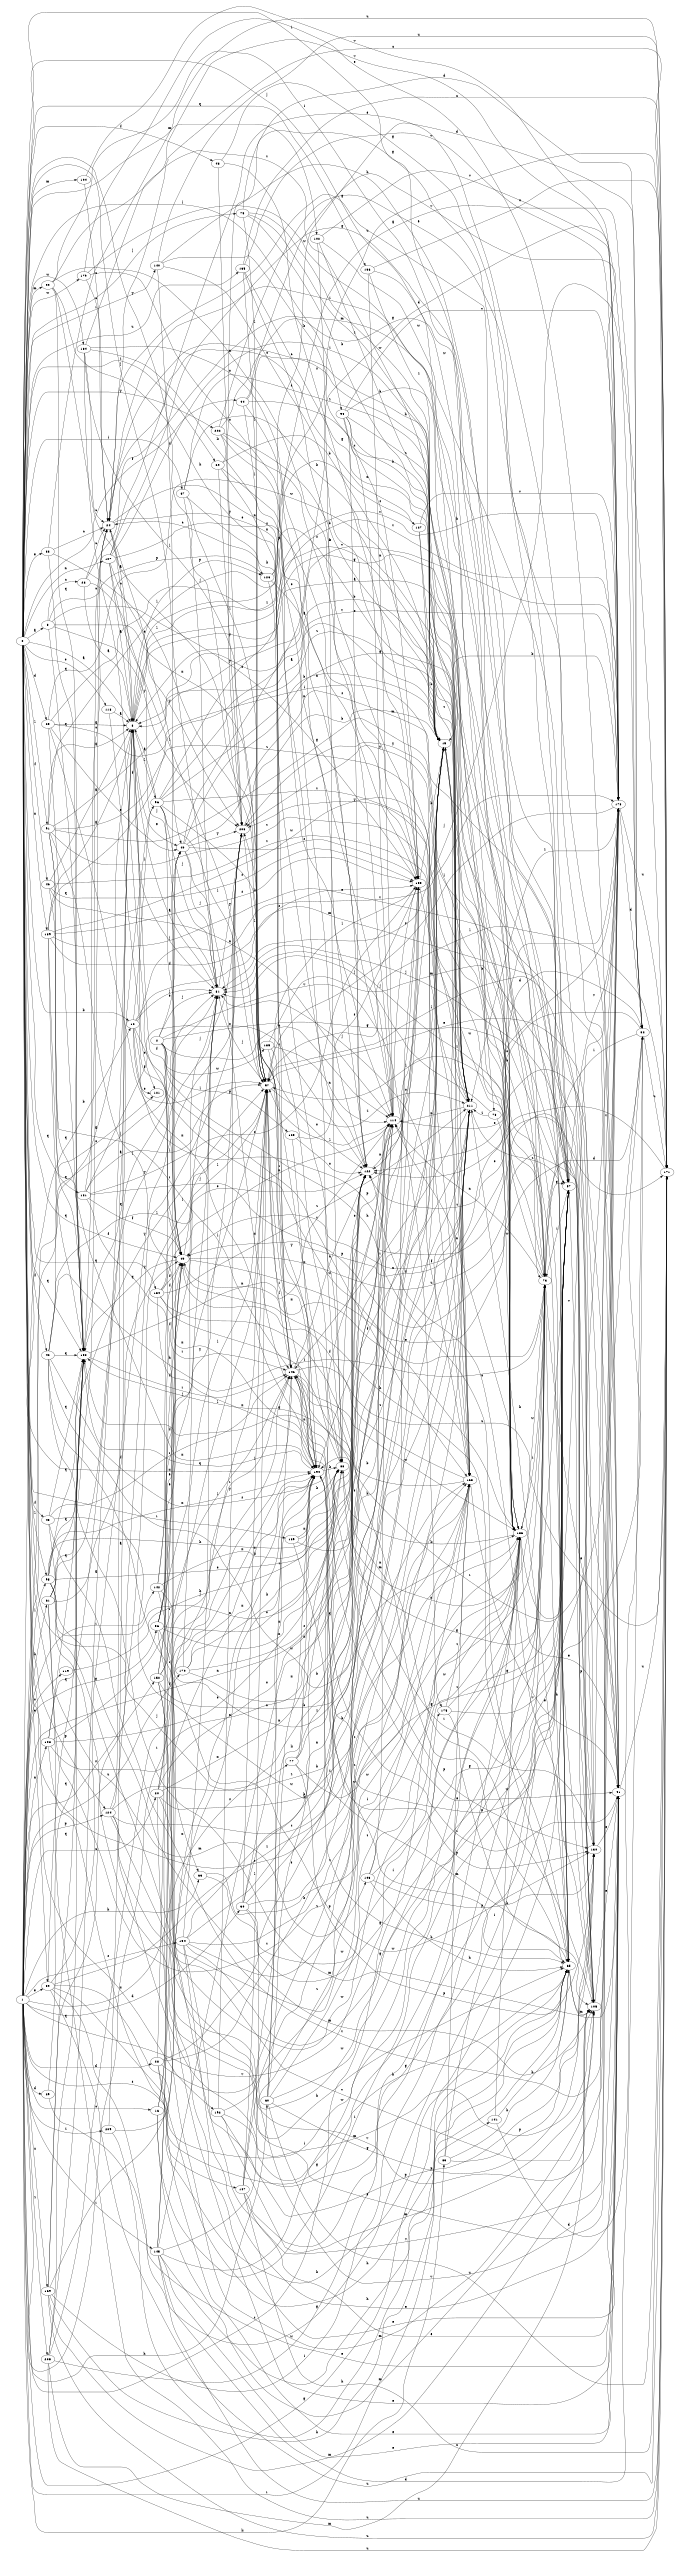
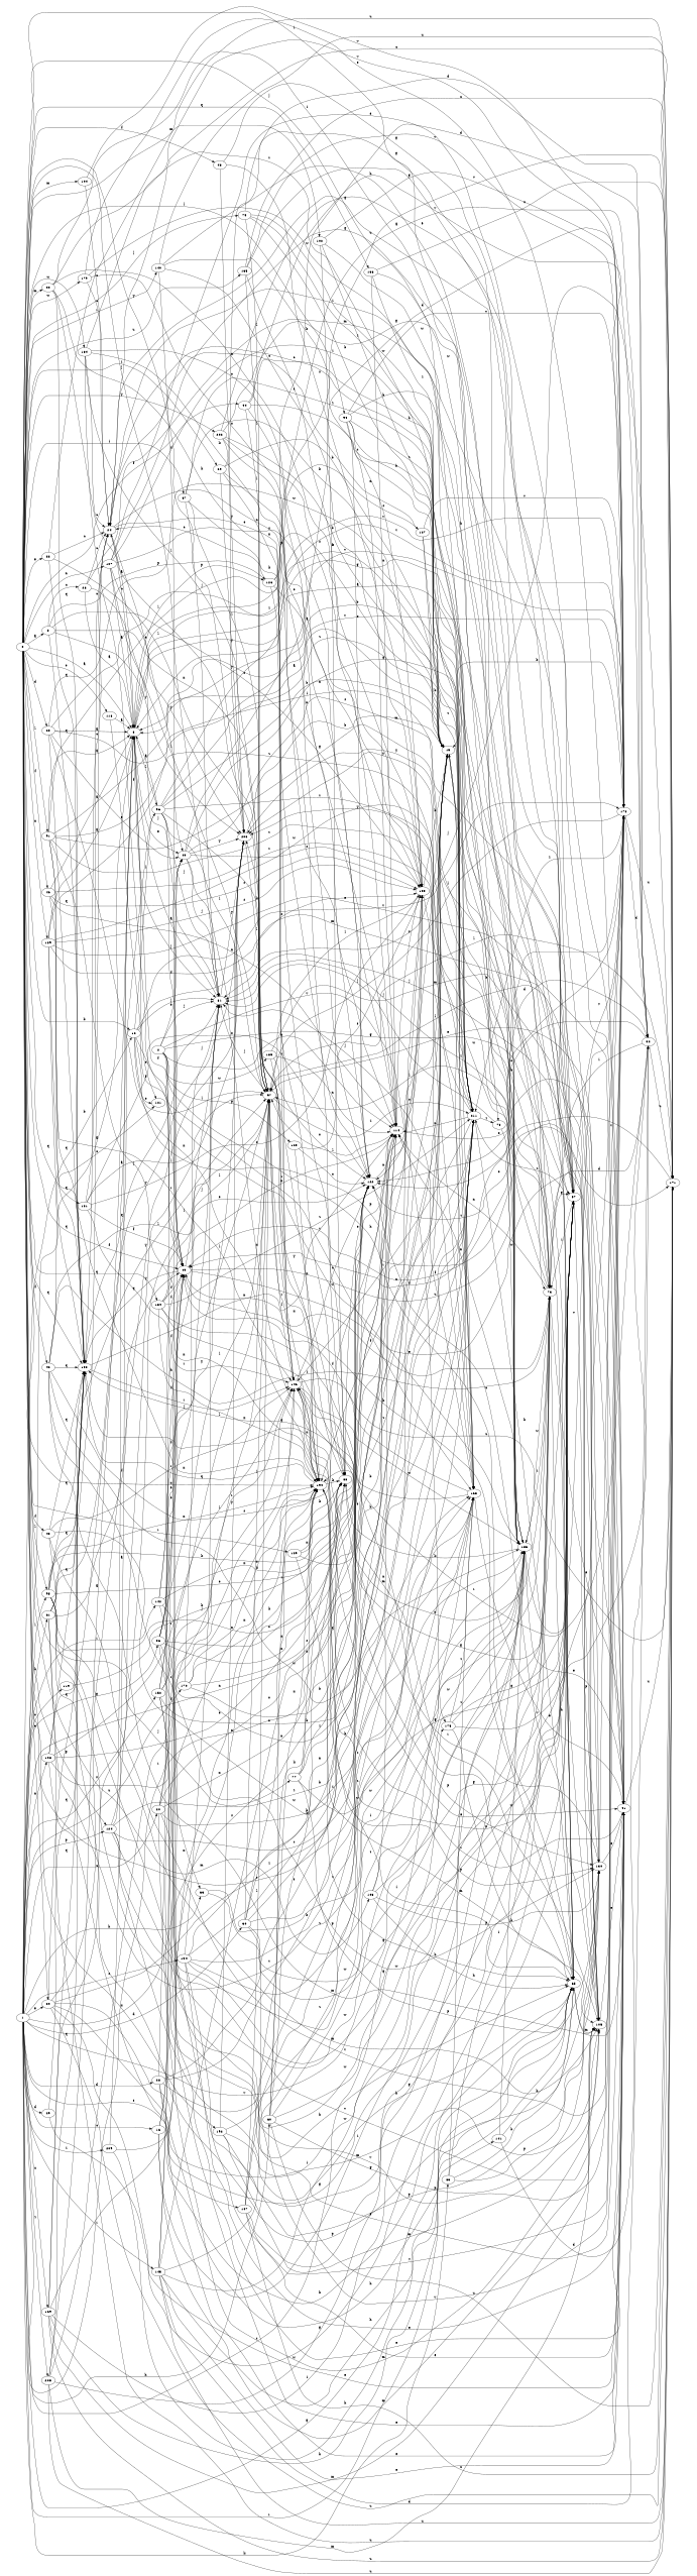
  strict digraph {
    rankdir=LR
    0
    3
    8
    12
    25
    33
    39
    42
    43
    44
    46
    48
    49
    67
    69
    73
    75
    77
    78
    81
    91
    94
    95
    99
    102
    103
    104
    107
    118
    124
    131
    134
    136
    138
    139
    140
    163
    165
    179
    184
    189
    192
    194
    202
    203
    155
    23
    126
    57
    121
    40
    24
    96
    127
    178
    97
    130
    186
    211
    171
    41
    122
    105
    146
    114
    65
    15
    88
    32
    1
    16
    20
    28
    29
    30
    56
    60
    61
    63
    83
    108
    119
    141
    142
    145
    147
    152
    154
    169
    170
    175
    205
    209
    2
    125
    185
    0 -> 3 [label=a]
    0 -> 8 [label=a]
    0 -> 12 [label=b]
    0 -> 25 [label=d]
    0 -> 33 [label=e]
    0 -> 39 [label=e]
    0 -> 42 [label=f]
    0 -> 43 [label=f]
    0 -> 44 [label=f]
    0 -> 46 [label=f]
    0 -> 48 [label=f]
    0 -> 49 [label=f]
    0 -> 67 [label=i]
    0 -> 69 [label=i]
    0 -> 73 [label=i]
    0 -> 75 [label=j]
    0 -> 77 [label=j]
    0 -> 78 [label=j]
    0 -> 81 [label=j]
    0 -> 91 [label=l]
    0 -> 94 [label=l]
    0 -> 95 [label=l]
    0 -> 99 [label=m]
    0 -> 102 [label=m]
    0 -> 103 [label=m]
    0 -> 104 [label=m]
    0 -> 107 [label=n]
    0 -> 118 [label=o]
    0 -> 124 [label=p]
    0 -> 131 [label=q]
    0 -> 134 [label=q]
    0 -> 136 [label=q]
    0 -> 138 [label=q]
    0 -> 139 [label=r]
    0 -> 140 [label=r]
    0 -> 163 [label=t]
    0 -> 165 [label=u]
    0 -> 179 [label=w]
    0 -> 184 [label=w]
    0 -> 189 [label=x]
    0 -> 192 [label=x]
    0 -> 194 [label=x]
    0 -> 202 [label=y]
    0 -> 203 [label=y]
    3 -> 138 [label=q]
    3 -> 194 [label=x]
    3 -> 203 [label=y]
    3 -> 155 [label=s]
    3 -> 23 [label=c]
    3 -> 126 [label=p]
    8 -> 49 [label=f]
    8 -> 81 [label=j]
    8 -> 126 [label=p]
    8 -> 57 [label=g]
    8 -> 121 [label=o]
    8 -> 40 [label=e]
    8 -> 24 [label=c]
    8 -> 96 [label=l]
    8 -> 127 [label=p]
    8 -> 178 [label=v]
    12 -> 81 [label=j]
    12 -> 155 [label=s]
    12 -> 121 [label=o]
    12 -> 96 [label=l]
    12 -> 178 [label=v]
    12 -> 97 [label=l]
    12 -> 130 [label=p]
    12 -> 186 [label=w]
    25 -> 8 [label=a]
    25 -> 73 [label=i]
    25 -> 138 [label=q]
    25 -> 194 [label=x]
    25 -> 40 [label=e]
    25 -> 186 [label=w]
    25 -> 211 [label=z]
    33 -> 138 [label=q]
    33 -> 24 [label=c]
    33 -> 97 [label=l]
    33 -> 171 [label=u]
    39 -> 73 [label=i]
    39 -> 138 [label=q]
    39 -> 203 [label=y]
    39 -> 57 [label=g]
    39 -> 211 [label=z]
    39 -> 171 [label=u]
    39 -> 41 [label=e]
    42 -> 8 [label=a]
    42 -> 73 [label=i]
    42 -> 138 [label=q]
    42 -> 155 [label=s]
    42 -> 130 [label=p]
    42 -> 186 [label=w]
    42 -> 122 [label=o]
    42 -> 105 [label=m]
    43 -> 138 [label=q]
    43 -> 178 [label=v]
    43 -> 186 [label=w]
    43 -> 105 [label=m]
    43 -> 146 [label=r]
    44 -> 163 [label=t]
    44 -> 178 [label=v]
    44 -> 97 [label=l]
    44 -> 114 [label=n]
    44 -> 65 [label=h]
    46 -> 8 [label=a]
    46 -> 138 [label=q]
    46 -> 163 [label=t]
    46 -> 155 [label=s]
    46 -> 114 [label=n]
    48 -> 203 [label=y]
    48 -> 155 [label=s]
    48 -> 57 [label=g]
    49 -> 81 [label=j]
    49 -> 138 [label=q]
    49 -> 171 [label=u]
    49 -> 41 [label=e]
    49 -> 65 [label=h]
    67 -> 81 [label=j]
    67 -> 97 [label=l]
    67 -> 211 [label=z]
    67 -> 15 [label=b]
    67 -> 88 [label=k]
    69 -> 194 [label=x]
    69 -> 203 [label=y]
    69 -> 57 [label=g]
    69 -> 114 [label=n]
    69 -> 15 [label=b]
    73 -> 49 [label=f]
    73 -> 81 [label=j]
    73 -> 194 [label=x]
    73 -> 203 [label=y]
    73 -> 57 [label=g]
    73 -> 97 [label=l]
    73 -> 186 [label=w]
    73 -> 41 [label=e]
    73 -> 114 [label=n]
    73 -> 65 [label=h]
    73 -> 32 [label=d]
    75 -> 97 [label=l]
    75 -> 186 [label=w]
    75 -> 211 [label=z]
    75 -> 15 [label=b]
    75 -> 32 [label=d]
    77 -> 194 [label=x]
    77 -> 155 [label=s]
    77 -> 57 [label=g]
    77 -> 130 [label=p]
    77 -> 15 [label=b]
    78 -> 81 [label=j]
    78 -> 186 [label=w]
-   78 -> 211 [label=z]
+   211 -> 78 [label=z]
    81 -> 8 [label=a]
    81 -> 203 [label=y]
    91 -> 8 [label=a]
    91 -> 138 [label=q]
    91 -> 163 [label=t]
    91 -> 194 [label=x]
    91 -> 57 [label=g]
    91 -> 178 [label=v]
    91 -> 211 [label=z]
    91 -> 171 [label=u]
    91 -> 146 [label=r]
    94 -> 155 [label=s]
    94 -> 178 [label=v]
    94 -> 211 [label=z]
    94 -> 122 [label=o]
    94 -> 114 [label=n]
    94 -> 65 [label=h]
    94 -> 15 [label=b]
    95 -> 138 [label=q]
    95 -> 194 [label=x]
    95 -> 178 [label=v]
    95 -> 97 [label=l]
    95 -> 122 [label=o]
    95 -> 114 [label=n]
    95 -> 65 [label=h]
    95 -> 88 [label=k]
    99 -> 73 [label=i]
    99 -> 138 [label=q]
    99 -> 163 [label=t]
    99 -> 97 [label=l]
    99 -> 114 [label=n]
    99 -> 88 [label=k]
    102 -> 178 [label=v]
    102 -> 186 [label=w]
    102 -> 15 [label=b]
    102 -> 88 [label=k]
    103 -> 57 [label=g]
    103 -> 130 [label=p]
    103 -> 186 [label=w]
    103 -> 114 [label=n]
    103 -> 65 [label=h]
    104 -> 24 [label=c]
    104 -> 178 [label=v]
    107 -> 8 [label=a]
    107 -> 73 [label=i]
    107 -> 81 [label=j]
    107 -> 203 [label=y]
    107 -> 155 [label=s]
    107 -> 57 [label=g]
    107 -> 41 [label=e]
    118 -> 8 [label=a]
    118 -> 49 [label=f]
    124 -> 8 [label=a]
    124 -> 163 [label=t]
    124 -> 178 [label=v]
    124 -> 97 [label=l]
    124 -> 211 [label=z]
    124 -> 41 [label=e]
    124 -> 105 [label=m]
    131 -> 49 [label=f]
    131 -> 155 [label=s]
    131 -> 24 [label=c]
    131 -> 97 [label=l]
-   131 -> 130 [label=p]
+   95 -> 130 [label=p]
    131 -> 122 [label=o]
    131 -> 146 [label=r]
    134 -> 49 [label=f]
    134 -> 194 [label=x]
    134 -> 97 [label=l]
    134 -> 211 [label=z]
    134 -> 105 [label=m]
    134 -> 114 [label=n]
    134 -> 65 [label=h]
    136 -> 186 [label=w]
    136 -> 211 [label=z]
    136 -> 171 [label=u]
    136 -> 114 [label=n]
    138 -> 24 [label=c]
    138 -> 146 [label=r]
    138 -> 114 [label=n]
    139 -> 194 [label=x]
    139 -> 211 [label=z]
    139 -> 65 [label=h]
    139 -> 88 [label=k]
    140 -> 49 [label=f]
    140 -> 155 [label=s]
    140 -> 171 [label=u]
    140 -> 65 [label=h]
    140 -> 15 [label=b]
    163 -> 49 [label=f]
    163 -> 81 [label=j]
    163 -> 138 [label=q]
    163 -> 41 [label=e]
    165 -> 155 [label=s]
-   165 -> 15 [label=g]
+   165 -> 57 [label=g]
    165 -> 178 [label=v]
    165 -> 97 [label=l]
    165 -> 171 [label=u]
    179 -> 24 [label=c]
    179 -> 186 [label=w]
    179 -> 41 [label=e]
    179 -> 122 [label=o]
    184 -> 49 [label=f]
    184 -> 24 [label=c]
    184 -> 178 [label=v]
    184 -> 97 [label=l]
    184 -> 122 [label=o]
    184 -> 88 [label=k]
    189 -> 8 [label=a]
    189 -> 138 [label=q]
    189 -> 194 [label=x]
    189 -> 155 [label=s]
    189 -> 178 [label=v]
    189 -> 186 [label=w]
    189 -> 41 [label=e]
    189 -> 105 [label=m]
    192 -> 203 [label=y]
    192 -> 130 [label=p]
    192 -> 186 [label=w]
    192 -> 105 [label=m]
    192 -> 65 [label=h]
    194 -> 138 [label=q]
    194 -> 130 [label=p]
    194 -> 105 [label=m]
    194 -> 88 [label=k]
    202 -> 203 [label=y]
    202 -> 155 [label=s]
    202 -> 57 [label=g]
    202 -> 41 [label=e]
    202 -> 122 [label=o]
    202 -> 15 [label=b]
    203 -> 97 [label=l]
    203 -> 15 [label=b]
    155 -> 97 [label=l]
    155 -> 186 [label=w]
    155 -> 15 [label=b]
    23 -> 8 [label=a]
    23 -> 24 [label=c]
    23 -> 97 [label=l]
    23 -> 105 [label=m]
    126 -> 155 [label=s]
    126 -> 24 [label=c]
    126 -> 146 [label=r]
    126 -> 15 [label=b]
    126 -> 32 [label=d]
    57 -> 8 [label=a]
    57 -> 73 [label=i]
    57 -> 178 [label=v]
    57 -> 130 [label=p]
    40 -> 81 [label=j]
    40 -> 194 [label=x]
    40 -> 203 [label=y]
    40 -> 155 [label=s]
    40 -> 57 [label=g]
    40 -> 105 [label=m]
    40 -> 32 [label=d]
    24 -> 8 [label=a]
    24 -> 73 [label=i]
    24 -> 57 [label=g]
    24 -> 40 [label=e]
    24 -> 122 [label=o]
    24 -> 114 [label=n]
    96 -> 8 [label=a]
    96 -> 49 [label=f]
    96 -> 81 [label=j]
    96 -> 138 [label=q]
    96 -> 163 [label=t]
    96 -> 178 [label=v]
    96 -> 97 [label=l]
    96 -> 211 [label=z]
    96 -> 15 [label=b]
    96 -> 88 [label=k]
    127 -> 163 [label=t]
    127 -> 24 [label=c]
    127 -> 178 [label=v]
    127 -> 15 [label=b]
    178 -> 49 [label=f]
    178 -> 97 [label=l]
    178 -> 211 [label=z]
    178 -> 171 [label=u]
    178 -> 122 [label=o]
    178 -> 15 [label=b]
    178 -> 32 [label=d]
    97 -> 81 [label=j]
    97 -> 194 [label=x]
    97 -> 211 [label=z]
    97 -> 41 [label=e]
    97 -> 146 [label=r]
    130 -> 178 [label=v]
    130 -> 97 [label=l]
    130 -> 41 [label=e]
    130 -> 146 [label=r]
    186 -> 73 [label=i]
    186 -> 203 [label=y]
    186 -> 178 [label=v]
    186 -> 41 [label=e]
    186 -> 114 [label=n]
    186 -> 15 [label=b]
    186 -> 88 [label=k]
    211 -> 8 [label=a]
    211 -> 194 [label=x]
    211 -> 203 [label=y]
    211 -> 24 [label=c]
    211 -> 146 [label=r]
    211 -> 114 [label=n]
    211 -> 65 [label=h]
    171 -> 49 [label=f]
    171 -> 81 [label=j]
    171 -> 24 [label=c]
    171 -> 97 [label=l]
    41 -> 171 [label=u]
    41 -> 122 [label=o]
    41 -> 146 [label=r]
    122 -> 114 [label=n]
    105 -> 81 [label=j]
    105 -> 211 [label=z]
    105 -> 41 [label=e]
    105 -> 122 [label=o]
    146 -> 194 [label=x]
    146 -> 97 [label=l]
    146 -> 130 [label=p]
    146 -> 186 [label=w]
    146 -> 171 [label=u]
    146 -> 41 [label=e]
    146 -> 122 [label=o]
    114 -> 155 [label=s]
    114 -> 97 [label=l]
    114 -> 32 [label=d]
    65 -> 138 [label=q]
    65 -> 41 [label=e]
    65 -> 105 [label=m]
    65 -> 15 [label=b]
    15 -> 8 [label=a]
    15 -> 163 [label=t]
    15 -> 211 [label=z]
    15 -> 122 [label=o]
    88 -> 203 [label=y]
    88 -> 57 [label=g]
    88 -> 122 [label=o]
    32 -> 8 [label=a]
    32 -> 73 [label=i]
    32 -> 194 [label=x]
    32 -> 171 [label=u]
    32 -> 122 [label=o]
    32 -> 146 [label=r]
    1 -> 12 [label=b]
    1 -> 39 [label=e]
-   1 -> 81 [label=j]
    1 -> 95 [label=l]
    1 -> 124 [label=p]
    1 -> 163 [label=t]
    1 -> 155 [label=s]
    1 -> 57 [label=g]
    1 -> 121 [label=o]
    1 -> 146 [label=r]
    1 -> 114 [label=n]
    1 -> 16 [label=c]
    1 -> 20 [label=c]
    1 -> 28 [label=d]
    1 -> 29 [label=d]
    1 -> 30 [label=d]
    1 -> 56 [label=g]
    1 -> 60 [label=h]
    1 -> 61 [label=h]
    1 -> 63 [label=h]
    1 -> 83 [label=k]
    1 -> 108 [label=n]
    1 -> 119 [label=o]
    1 -> 141 [label=r]
    1 -> 142 [label=r]
    1 -> 145 [label=r]
    1 -> 147 [label=s]
    1 -> 152 [label=s]
    1 -> 154 [label=s]
    1 -> 169 [label=u]
    1 -> 170 [label=u]
    1 -> 175 [label=v]
    1 -> 205 [label=z]
    1 -> 209 [label=z]
    16 -> 73 [label=i]
    16 -> 194 [label=x]
    16 -> 40 [label=e]
    16 -> 105 [label=m]
    20 -> 49 [label=f]
    20 -> 194 [label=x]
    20 -> 186 [label=w]
    20 -> 122 [label=o]
    20 -> 105 [label=m]
    20 -> 114 [label=n]
    20 -> 15 [label=b]
    28 -> 155 [label=s]
    28 -> 40 [label=e]
    28 -> 211 [label=z]
    28 -> 41 [label=e]
    28 -> 65 [label=h]
    28 -> 15 [label=b]
    29 -> 138 [label=q]
    29 -> 57 [label=g]
    30 -> 73 [label=i]
    30 -> 163 [label=t]
    30 -> 194 [label=x]
    30 -> 178 [label=v]
    30 -> 97 [label=l]
    30 -> 114 [label=n]
    30 -> 15 [label=b]
    56 -> 49 [label=f]
    56 -> 81 [label=j]
    56 -> 203 [label=y]
    56 -> 97 [label=l]
    56 -> 186 [label=w]
    56 -> 41 [label=e]
    56 -> 122 [label=o]
    56 -> 114 [label=n]
    60 -> 163 [label=t]
    60 -> 194 [label=x]
    60 -> 130 [label=p]
    60 -> 186 [label=w]
    60 -> 171 [label=u]
    60 -> 146 [label=r]
    60 -> 88 [label=k]
    61 -> 49 [label=f]
    61 -> 138 [label=q]
    61 -> 163 [label=t]
    61 -> 203 [label=y]
    61 -> 24 [label=c]
    61 -> 171 [label=u]
    63 -> 73 [label=i]
    63 -> 57 [label=g]
    83 -> 73 [label=i]
    83 -> 163 [label=t]
    83 -> 130 [label=p]
    83 -> 65 [label=h]
    108 -> 81 [label=j]
    108 -> 138 [label=q]
    108 -> 122 [label=o]
    108 -> 146 [label=r]
    108 -> 114 [label=n]
    108 -> 65 [label=h]
    119 -> 88 [label=k]
    141 -> 186 [label=w]
    141 -> 65 [label=h]
    141 -> 32 [label=d]
    142 -> 49 [label=f]
    142 -> 57 [label=g]
    142 -> 97 [label=l]
    142 -> 211 [label=z]
    142 -> 88 [label=k]
    145 -> 49 [label=f]
    145 -> 97 [label=l]
    145 -> 186 [label=w]
    145 -> 211 [label=z]
    145 -> 171 [label=u]
    145 -> 41 [label=e]
    145 -> 122 [label=o]
    145 -> 65 [label=h]
    145 -> 32 [label=d]
    147 -> 57 [label=g]
    147 -> 97 [label=l]
    147 -> 211 [label=z]
    147 -> 171 [label=u]
    147 -> 41 [label=e]
    147 -> 88 [label=k]
    152 -> 49 [label=f]
    152 -> 81 [label=j]
    152 -> 97 [label=l]
    152 -> 186 [label=w]
    152 -> 41 [label=e]
    152 -> 146 [label=r]
    152 -> 15 [label=b]
    154 -> 81 [label=j]
    154 -> 163 [label=t]
    154 -> 57 [label=g]
    154 -> 178 [label=v]
    154 -> 186 [label=w]
    154 -> 211 [label=z]
    154 -> 41 [label=e]
    154 -> 15 [label=b]
    169 -> 73 [label=i]
    169 -> 138 [label=q]
    169 -> 194 [label=x]
    169 -> 203 [label=y]
    169 -> 171 [label=u]
    169 -> 105 [label=m]
    169 -> 65 [label=h]
    170 -> 81 [label=j]
    170 -> 194 [label=x]
    170 -> 155 [label=s]
    170 -> 15 [label=b]
    170 -> 88 [label=k]
    175 -> 163 [label=t]
    175 -> 57 [label=g]
    175 -> 178 [label=v]
    175 -> 65 [label=h]
    205 -> 8 [label=a]
    205 -> 138 [label=q]
    205 -> 186 [label=w]
    205 -> 171 [label=u]
    205 -> 105 [label=m]
    205 -> 146 [label=r]
    209 -> 8 [label=a]
    209 -> 194 [label=x]
    209 -> 65 [label=h]
    2 -> 81 [label=j]
    2 -> 163 [label=t]
    2 -> 57 [label=g]
    2 -> 40 [label=e]
    2 -> 114 [label=n]
    2 -> 65 [label=h]
    2 -> 63 [label=h]
    2 -> 175 [label=v]
    2 -> 125 [label=p]
    2 -> 185 [label=w]
    125 -> 194 [label=x]
    125 -> 155 [label=s]
    125 -> 122 [label=o]
    185 -> 122 [label=o]
    185 -> 105 [label=m]
    185 -> 146 [label=r]
    185 -> 114 [label=n]
  }
